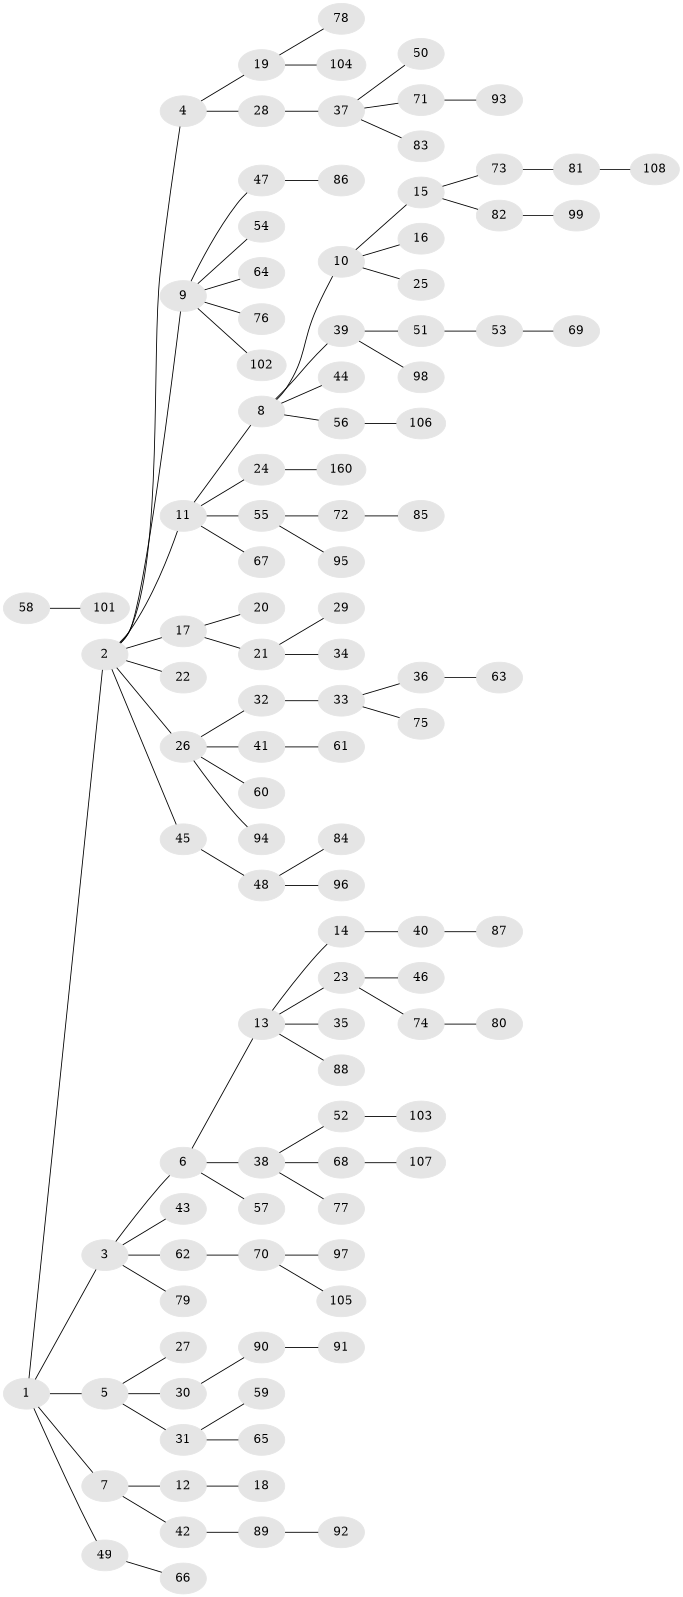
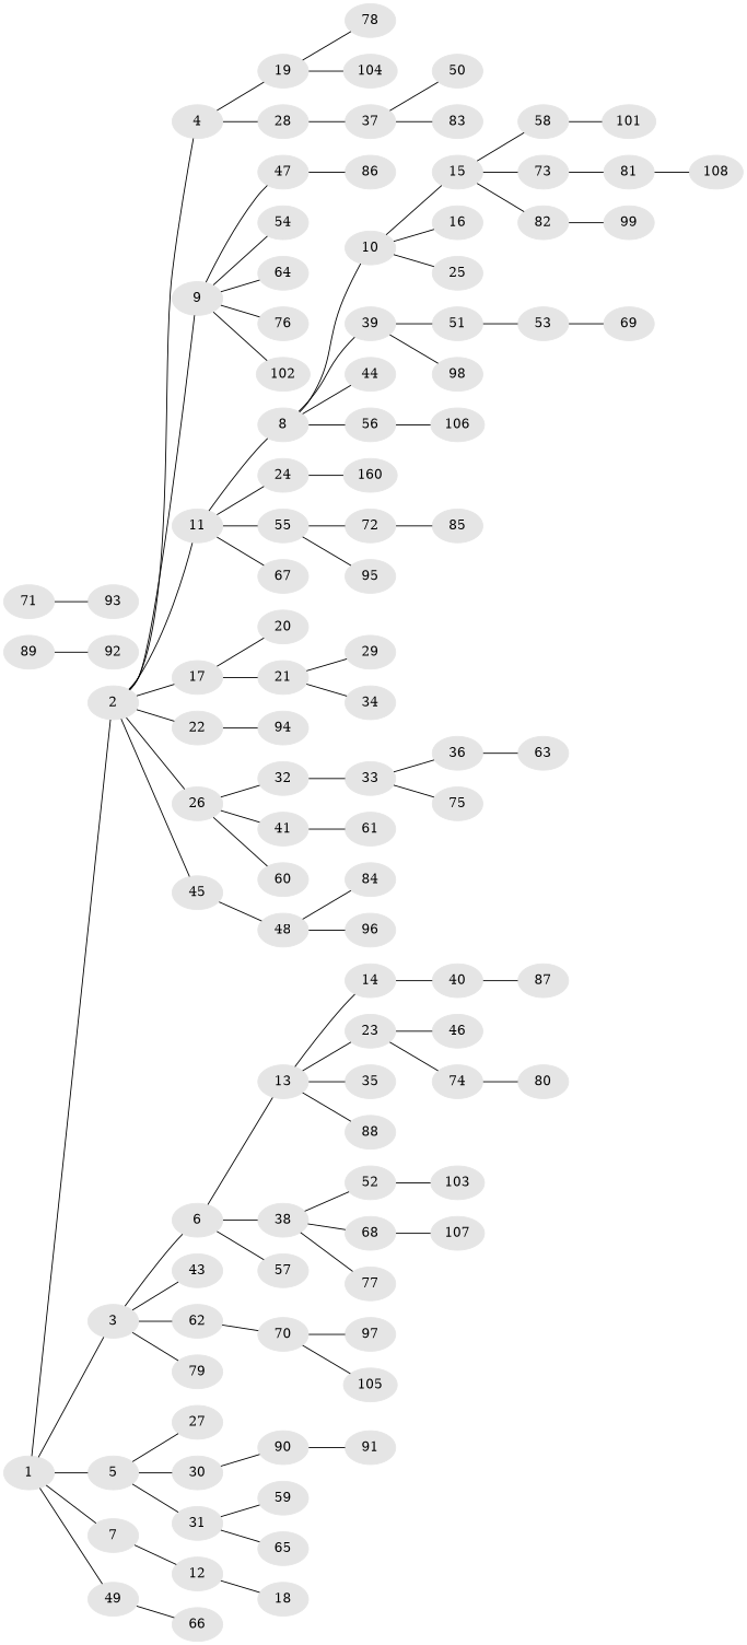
  graph {
    rankdir=LR
    node [color=gray90 style=filled]
    1
    2
    3
    5
    7
    49
    4
    9
    11
    17
    22
    26
    45
    6
    43
    62
    79
    27
    30
    31
    12
-   42
    66
    19
    28
    8
    10
    39
    44
    56
    47
    54
    64
    76
    102
    24
    55
    67
    20
    21
    32
    41
    60
    94
    48
    13
    38
    57
    70
    78
    104
    37
    90
    59
    65
    14
    23
    35
    88
    52
    68
    77
    18
    89
    15
    16
    25
    51
    98
    106
    86
    58
    73
    82
    n75 [label=160]
    72
    95
    40
    46
    74
    87
    101
    81
    99
    29
    34
    80
    33
    61
    50
    71
    83
    91
    36
    75
    63
    93
    103
    107
    53
    92
    84
    96
    69
    85
    97
    105
    108
    1 -- 2
    1 -- 3
    1 -- 5
    1 -- 7
    1 -- 49
    2 -- 4
    2 -- 9
    2 -- 11
    2 -- 17
    2 -- 22
    2 -- 26
    2 -- 45
    3 -- 6
    3 -- 43
    3 -- 62
    3 -- 79
    5 -- 27
    5 -- 30
    5 -- 31
    7 -- 12
-   7 -- 42
    49 -- 66
    4 -- 19
    4 -- 28
    9 -- 47
    9 -- 54
    9 -- 64
    9 -- 76
    9 -- 102
    11 -- 8
    11 -- 24
    11 -- 55
    11 -- 67
    17 -- 20
    17 -- 21
    26 -- 32
    26 -- 41
    26 -- 60
-   26 -- 94
+   22 -- 94
    45 -- 48
    6 -- 13
    6 -- 38
    6 -- 57
    62 -- 70
    30 -- 90
    31 -- 59
    31 -- 65
    12 -- 18
-   42 -- 89
    19 -- 78
    19 -- 104
    28 -- 37
    8 -- 10
    8 -- 39
    8 -- 44
    8 -- 56
    10 -- 15
    10 -- 16
    10 -- 25
    39 -- 51
    39 -- 98
    56 -- 106
    47 -- 86
    24 -- n75
    55 -- 72
    55 -- 95
    21 -- 29
    21 -- 34
    32 -- 33
    41 -- 61
    48 -- 84
    48 -- 96
    13 -- 14
    13 -- 23
    13 -- 35
    13 -- 88
    38 -- 52
    38 -- 68
    38 -- 77
    70 -- 97
    70 -- 105
    37 -- 50
-   37 -- 71
    37 -- 83
    90 -- 91
    14 -- 40
    23 -- 46
    23 -- 74
    52 -- 103
    68 -- 107
    89 -- 92
+   15 -- 58
    15 -- 73
    15 -- 82
    51 -- 53
    58 -- 101
    73 -- 81
    82 -- 99
    72 -- 85
    40 -- 87
    74 -- 80
    81 -- 108
    33 -- 36
    33 -- 75
    71 -- 93
    36 -- 63
    53 -- 69
  }
